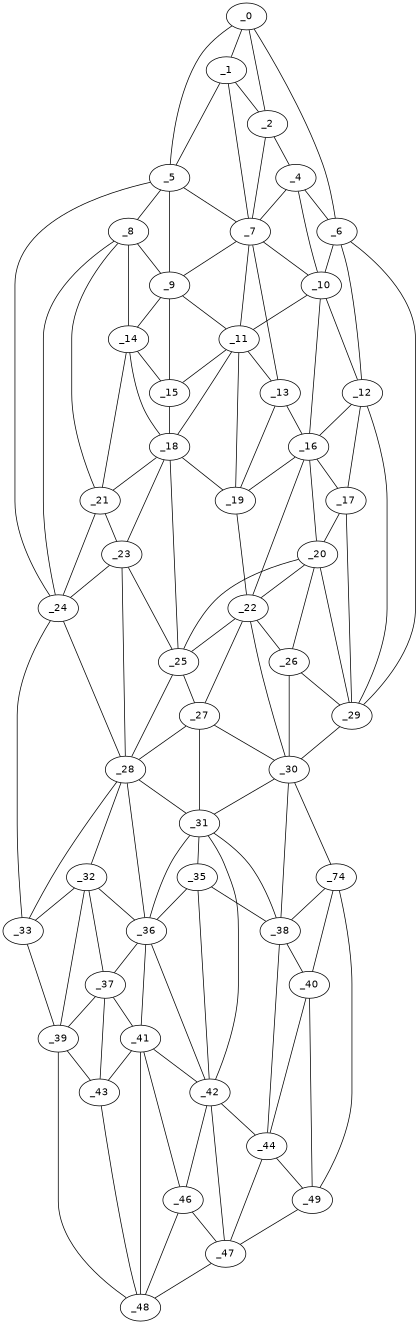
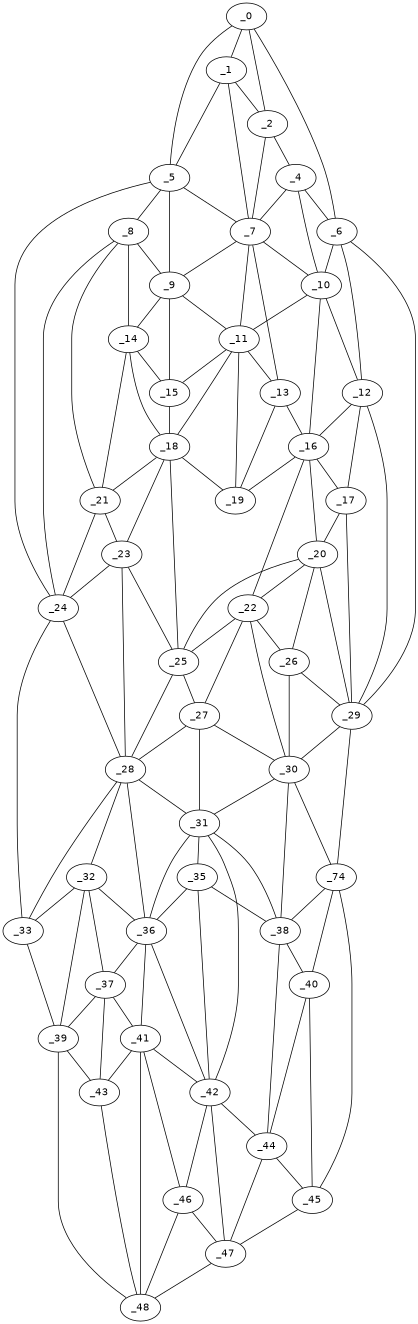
  graph {
    fontname="DejaVu Sans"
    node [fontname="DejaVu Sans" x=42 y=62]
    edge [fontname="DejaVu Sans" valence=2]
    _0 [x=4 y=72]
    _1 [x=14 y=69]
    _2 [x=15]
    _5 [x=22 y=77]
    _6 [x=23 y=40]
    _7 [x=25]
    _4 [x=21 y=51]
    _8 [x=33 y=79]
    _9 [x=34 y=74]
    _24 [x=64 y=87]
    _10 [x=35 y=48]
    _12 [x=41 y=38]
    _29 [x=76 y=28]
    _11 [x=40 y=63]
    _13 [y=54]
    _14 [y=76]
    _21 [x=56 y=81]
    _15 [x=43 y=73]
    _28 [x=75 y=78]
    _33 [x=89 y=92]
    _16 [x=49 y=49]
    _17 [x=51 y=36]
    _30 [x=78 y=56]
    n24 [label=_74 x=93 y=32]
    _18 [x=51 y=73]
    _19 [x=54 y=59]
    _20 [x=56 y=35]
    _22 [x=61 y=57]
    _23 [x=63 y=79]
    _31 [x=83 y=60]
    _32 [x=89 y=85]
    _36 [x=96 y=71]
    _39 [x=100 y=92]
    _38 [x=100 y=50]
    _40 [x=101 y=41]
-   _45 [x=120 y=47 label=_49]
+   _45 [x=120 y=47]
    _25 [x=65 y=66]
    _26 [x=70 y=32]
    _27 [x=72]
    _35 [x=94 y=61]
    _42 [x=109]
    _44 [x=113 y=48]
    _37 [x=96 y=82]
    _41 [x=108 y=72]
    _43 [x=111 y=83]
    _48 [x=124 y=73]
    _47 [x=122 y=54]
    _46 [x=121 y=67]
    _0 -- _1
    _0 -- _2 [valence=1]
    _0 -- _5 [valence=1]
    _0 -- _6 [valence=1]
    _1 -- _2
    _1 -- _5
    _1 -- _7
    _2 -- _7 [valence=1]
    _2 -- _4
    _5 -- _7 [valence=1]
    _5 -- _8
    _5 -- _9
    _5 -- _24 [valence=1]
    _6 -- _10
    _6 -- _12
    _6 -- _29 [valence=1]
    _7 -- _9
    _7 -- _10
    _7 -- _11 [valence=1]
    _7 -- _13
    _4 -- _6 [valence=1]
    _4 -- _7
    _4 -- _10 [valence=1]
    _8 -- _9
    _8 -- _24
    _8 -- _14 [valence=1]
    _8 -- _21
    _9 -- _11
    _9 -- _14
    _9 -- _15
    _24 -- _28
    _24 -- _33 [valence=1]
    _10 -- _12 [valence=1]
    _10 -- _11
    _10 -- _16 [valence=1]
    _12 -- _29
    _12 -- _16
    _12 -- _17
    _29 -- _30 [valence=1]
+   _29 -- n24 [valence=1]
    _11 -- _13
    _11 -- _15
    _11 -- _18
    _11 -- _19
    _13 -- _16
    _13 -- _19
    _14 -- _21
    _14 -- _15 [valence=1]
    _14 -- _18 [valence=1]
    _21 -- _24 [valence=1]
    _21 -- _23
    _15 -- _18 [valence=1]
    _28 -- _33
    _28 -- _31
    _28 -- _32 [valence=1]
    _28 -- _36
    _33 -- _39 [valence=1]
    _16 -- _17
    _16 -- _19 [valence=1]
    _16 -- _20 [valence=1]
    _16 -- _22
    _17 -- _29
    _17 -- _20
    _30 -- n24
    _30 -- _31 [valence=1]
    _30 -- _38
    n24 -- _38 [valence=1]
    n24 -- _40
    n24 -- _45 [valence=1]
    _18 -- _21
    _18 -- _19 [valence=1]
    _18 -- _23
    _18 -- _25
-   _19 -- _22
    _20 -- _29
    _20 -- _22
    _20 -- _25
    _20 -- _26
    _22 -- _30 [valence=1]
    _22 -- _25
    _22 -- _26
    _22 -- _27
    _23 -- _24
    _23 -- _28 [valence=1]
    _23 -- _25
    _31 -- _36 [valence=1]
    _31 -- _38
    _31 -- _35 [valence=1]
    _31 -- _42
    _32 -- _33
    _32 -- _36
    _32 -- _39
    _32 -- _37
    _36 -- _42
    _36 -- _37 [valence=1]
    _36 -- _41
    _39 -- _43
    _39 -- _48 [valence=1]
    _38 -- _40
    _38 -- _44
    _40 -- _45
    _40 -- _44
    _45 -- _47 [valence=1]
    _25 -- _28
    _25 -- _27
    _26 -- _29
    _26 -- _30
    _27 -- _28
    _27 -- _30
    _27 -- _31 [valence=1]
    _35 -- _36 [valence=1]
    _35 -- _38
    _35 -- _42
    _42 -- _44 [valence=1]
    _42 -- _47
    _42 -- _46
    _44 -- _45
    _44 -- _47
    _37 -- _39
    _37 -- _41
    _37 -- _43
    _41 -- _42
    _41 -- _43 [valence=1]
    _41 -- _48 [valence=1]
    _41 -- _46
    _43 -- _48 [valence=1]
    _47 -- _48 [valence=1]
    _46 -- _48
    _46 -- _47
  }
